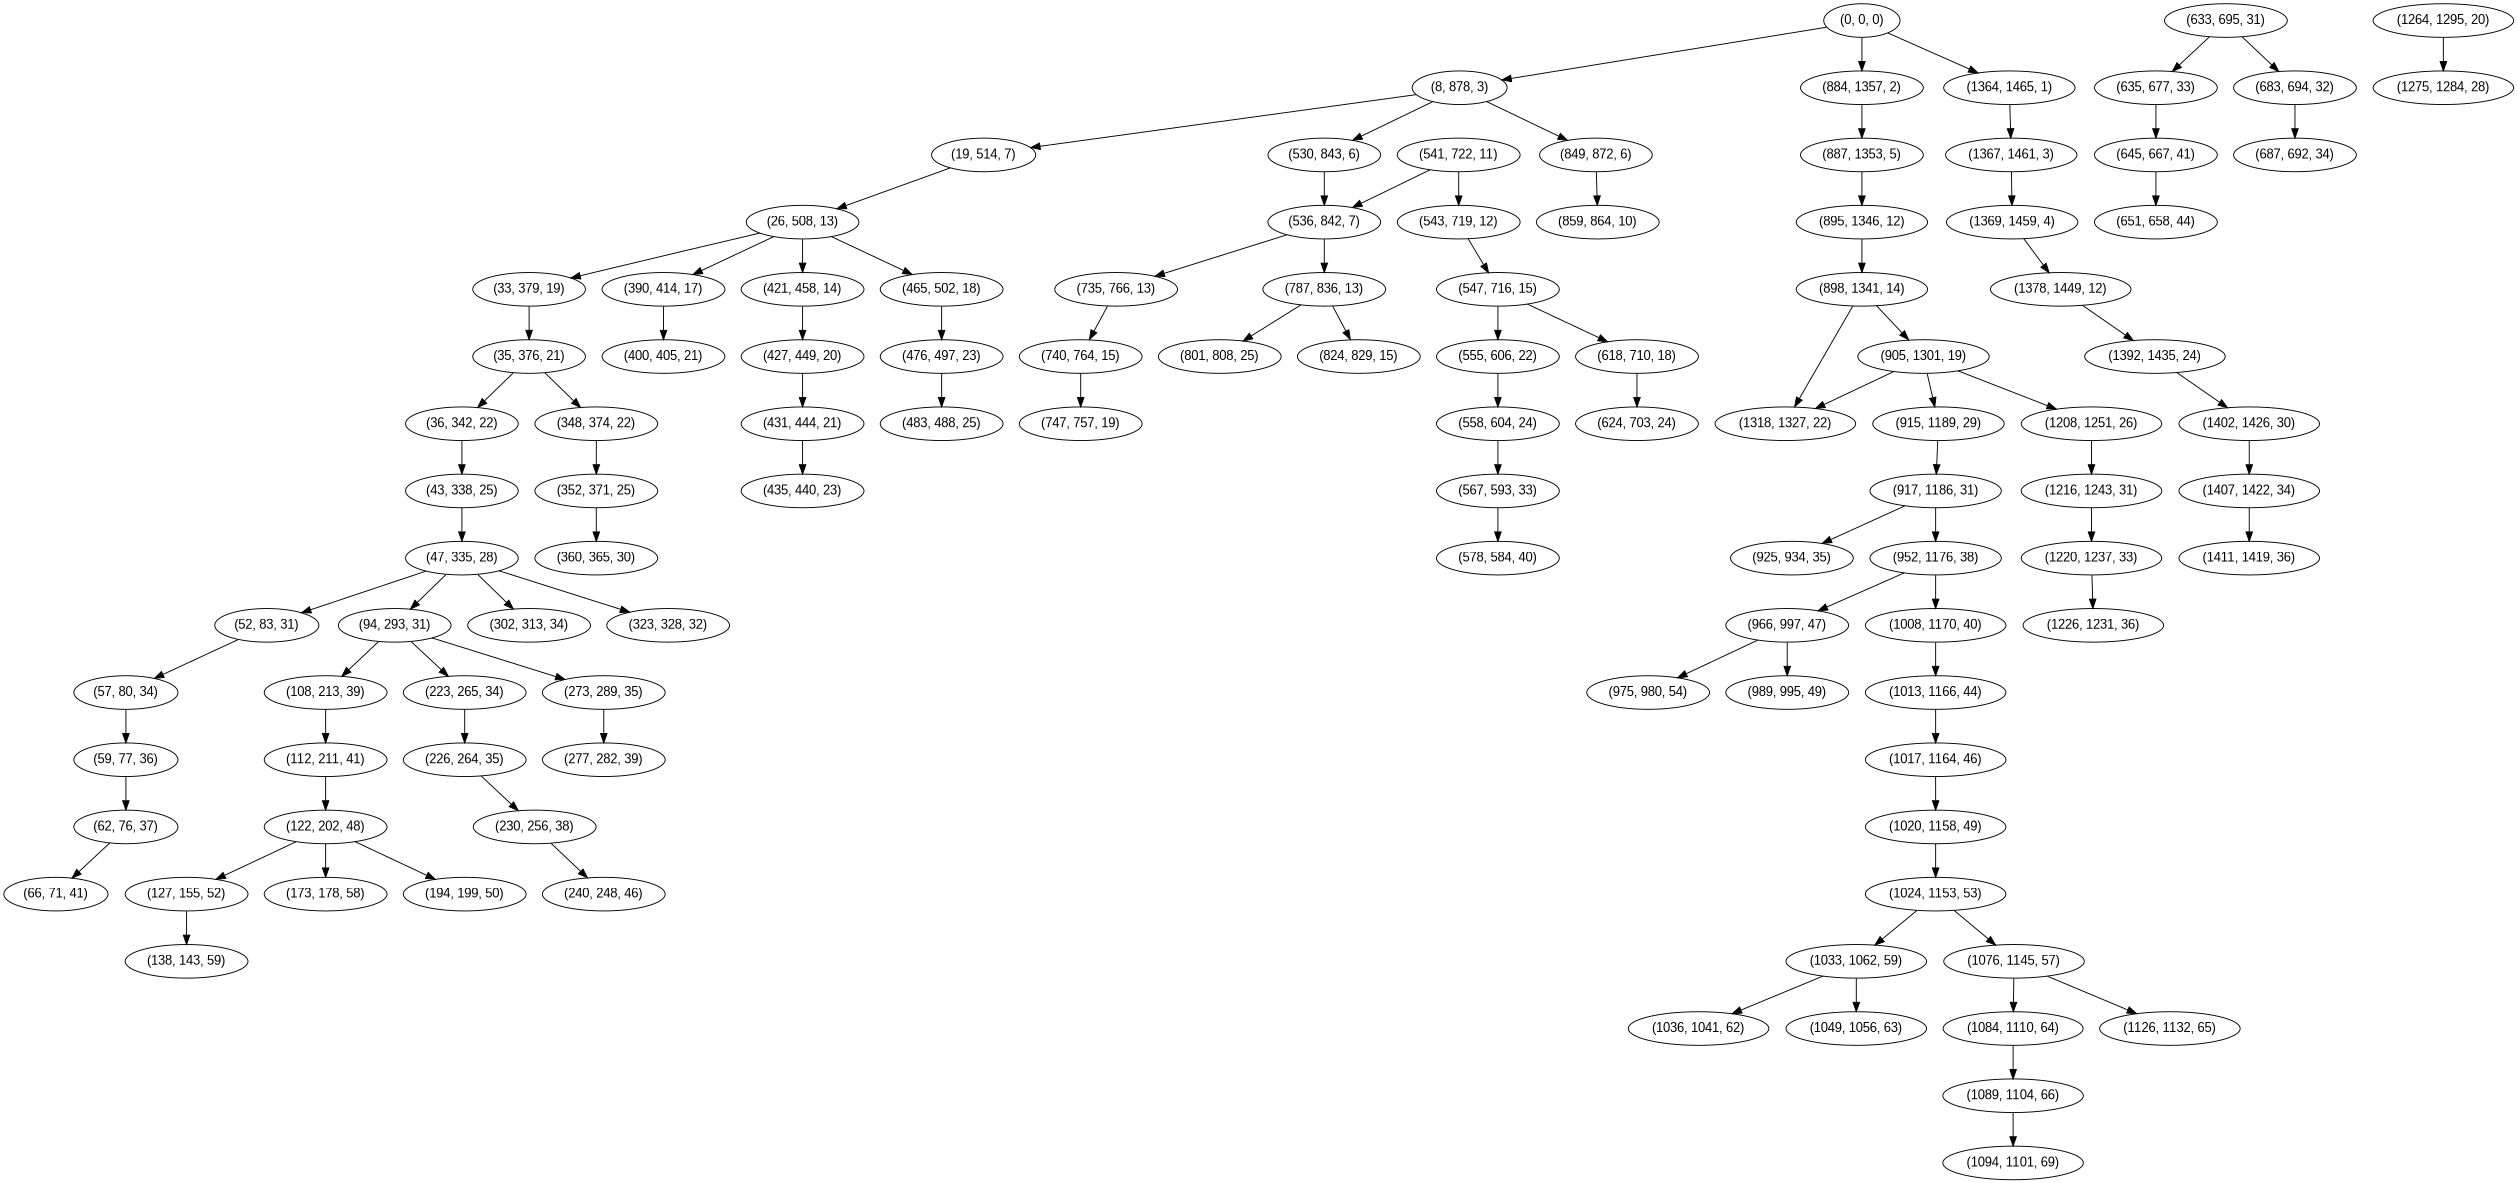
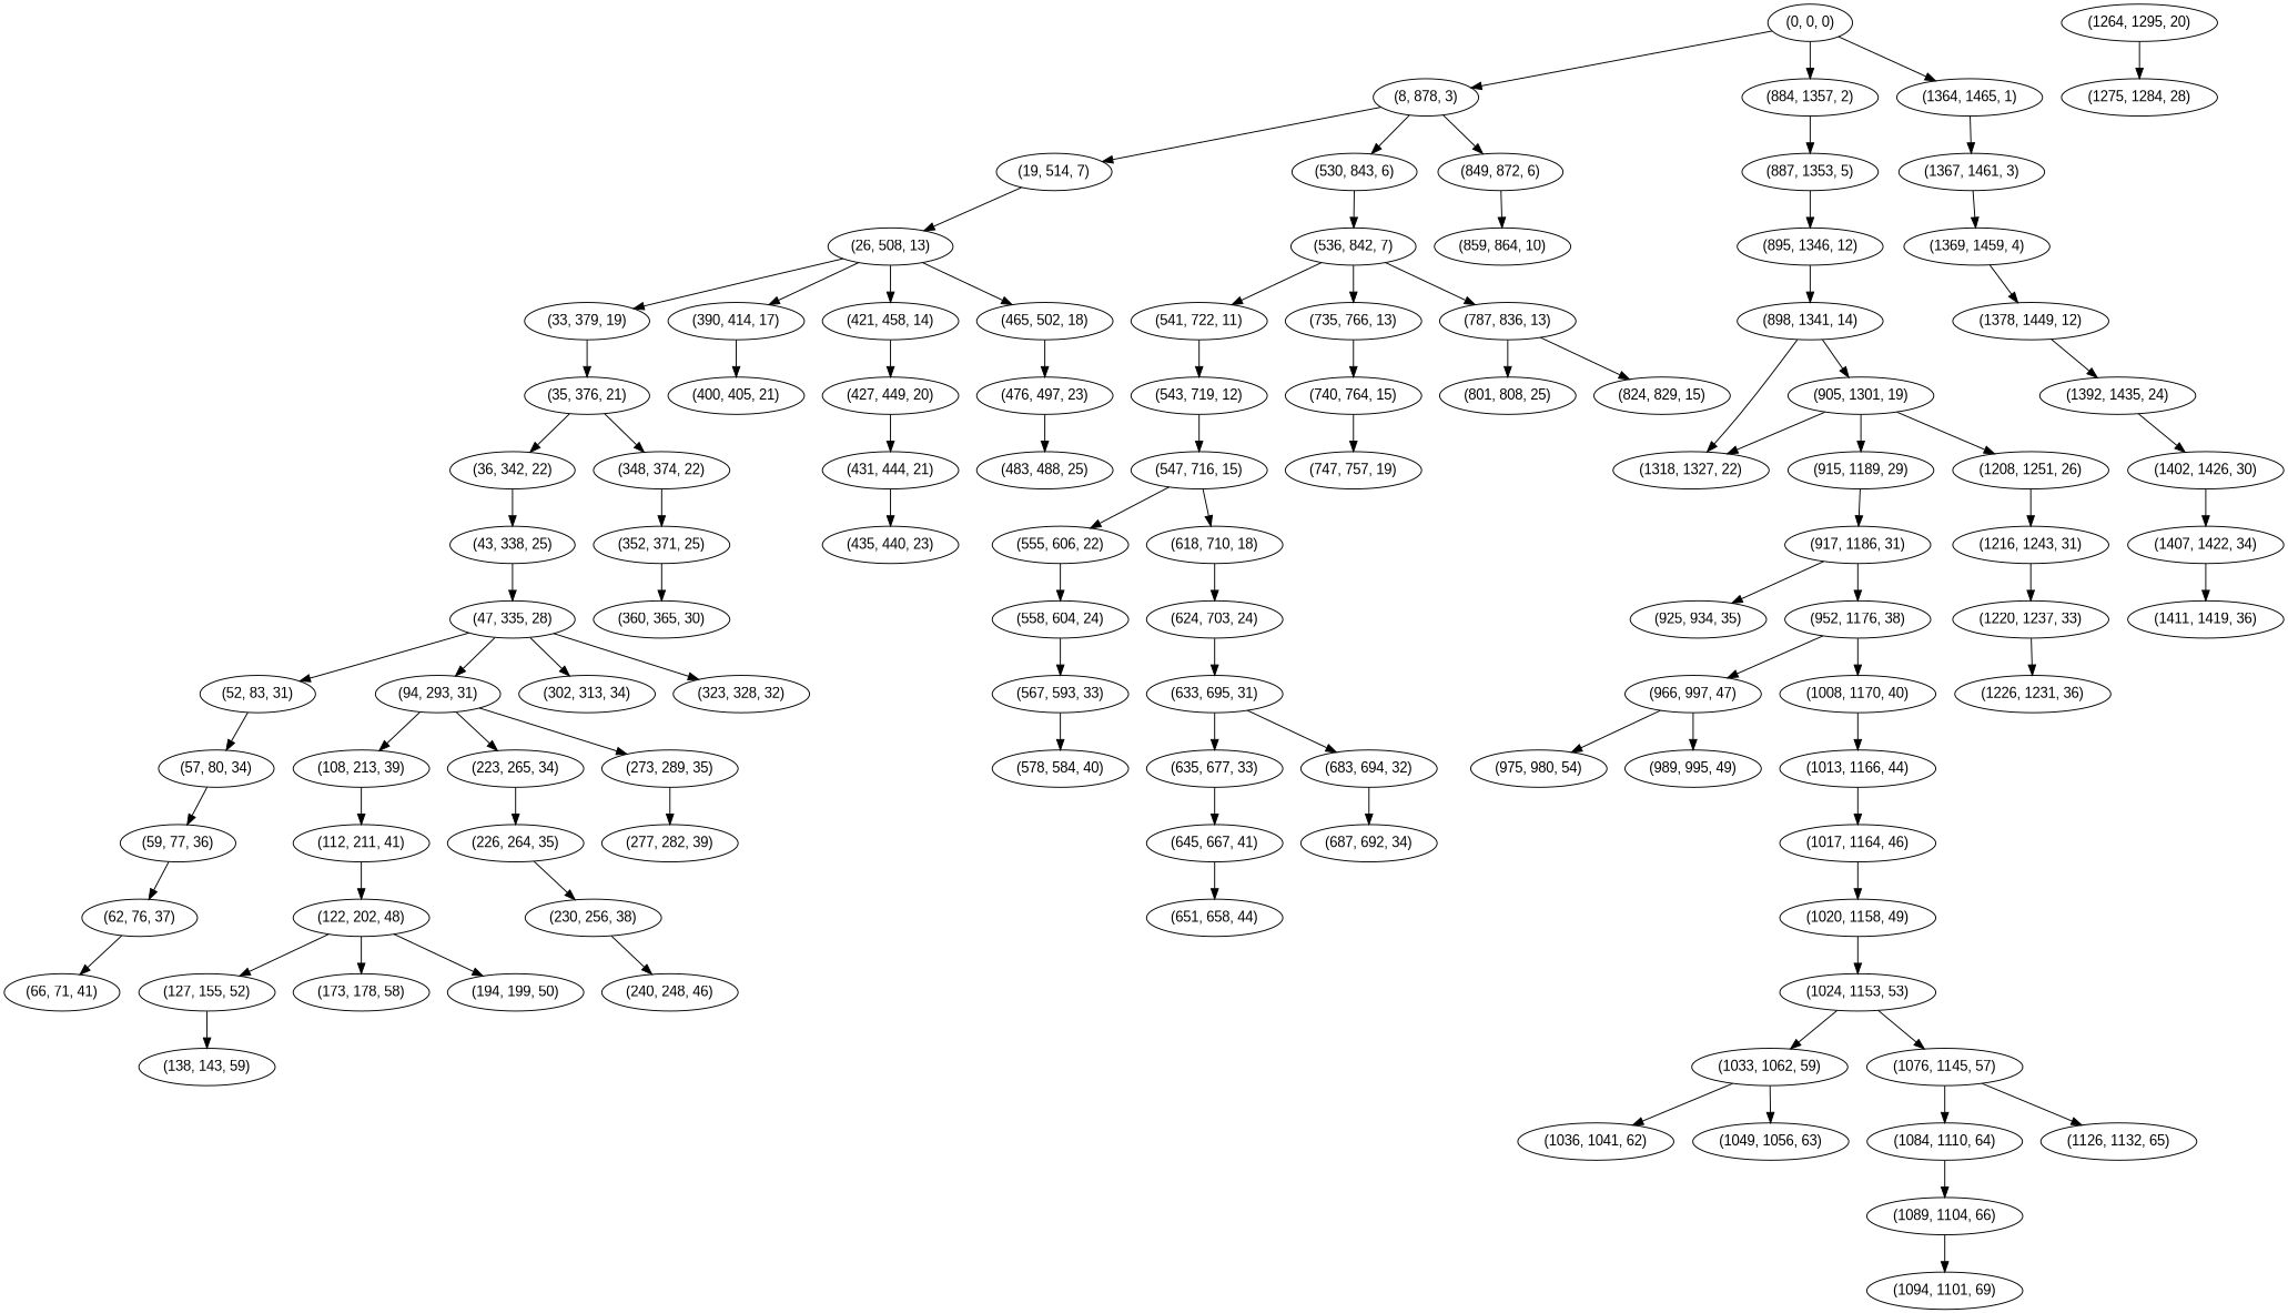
  digraph {
    fontname="Liberation Sans"
    node [fontname="Liberation Sans"]
    edge [fontname="Liberation Sans"]
    "(0, 0, 0)"
    "(8, 878, 3)"
    "(884, 1357, 2)"
    "(1364, 1465, 1)"
    "(19, 514, 7)"
    "(530, 843, 6)"
    "(849, 872, 6)"
    "(887, 1353, 5)"
    "(1367, 1461, 3)"
    "(26, 508, 13)"
    "(536, 842, 7)"
    "(859, 864, 10)"
    "(33, 379, 19)"
    "(390, 414, 17)"
    "(421, 458, 14)"
    "(465, 502, 18)"
    "(35, 376, 21)"
    "(400, 405, 21)"
    "(427, 449, 20)"
    "(476, 497, 23)"
    "(36, 342, 22)"
    "(348, 374, 22)"
    "(43, 338, 25)"
    "(352, 371, 25)"
    "(47, 335, 28)"
    "(52, 83, 31)"
    "(94, 293, 31)"
    "(302, 313, 34)"
    "(323, 328, 32)"
    "(57, 80, 34)"
    "(108, 213, 39)"
    "(223, 265, 34)"
    "(273, 289, 35)"
    "(59, 77, 36)"
    "(62, 76, 37)"
    "(66, 71, 41)"
    "(112, 211, 41)"
    "(226, 264, 35)"
    "(277, 282, 39)"
    "(122, 202, 48)"
    "(127, 155, 52)"
    "(173, 178, 58)"
    "(194, 199, 50)"
    "(138, 143, 59)"
    "(230, 256, 38)"
    "(240, 248, 46)"
    "(360, 365, 30)"
    "(431, 444, 21)"
    "(435, 440, 23)"
    "(483, 488, 25)"
    "(541, 722, 11)"
    "(735, 766, 13)"
    "(787, 836, 13)"
    "(543, 719, 12)"
    "(740, 764, 15)"
    "(801, 808, 25)"
    "(824, 829, 15)"
    "(547, 716, 15)"
    "(555, 606, 22)"
    "(618, 710, 18)"
    "(558, 604, 24)"
    "(624, 703, 24)"
    "(567, 593, 33)"
    "(578, 584, 40)"
    "(633, 695, 31)"
    "(635, 677, 33)"
    "(683, 694, 32)"
    "(645, 667, 41)"
    "(687, 692, 34)"
    "(651, 658, 44)"
    "(747, 757, 19)"
    "(895, 1346, 12)"
    "(898, 1341, 14)"
    "(905, 1301, 19)"
    "(1318, 1327, 22)"
    "(915, 1189, 29)"
    "(1208, 1251, 26)"
    "(917, 1186, 31)"
    "(1216, 1243, 31)"
    "(1264, 1295, 20)"
    "(1275, 1284, 28)"
    "(925, 934, 35)"
    "(952, 1176, 38)"
    "(966, 997, 47)"
    "(1008, 1170, 40)"
    "(975, 980, 54)"
    "(989, 995, 49)"
    "(1013, 1166, 44)"
    "(1017, 1164, 46)"
    "(1020, 1158, 49)"
    "(1024, 1153, 53)"
    "(1033, 1062, 59)"
    "(1076, 1145, 57)"
    "(1036, 1041, 62)"
    "(1049, 1056, 63)"
    "(1084, 1110, 64)"
    "(1126, 1132, 65)"
    "(1089, 1104, 66)"
    "(1094, 1101, 69)"
    "(1220, 1237, 33)"
    "(1226, 1231, 36)"
    "(1369, 1459, 4)"
    "(1378, 1449, 12)"
    "(1392, 1435, 24)"
    "(1402, 1426, 30)"
    "(1407, 1422, 34)"
    "(1411, 1419, 36)"
    "(0, 0, 0)" -> "(8, 878, 3)"
    "(0, 0, 0)" -> "(884, 1357, 2)"
    "(0, 0, 0)" -> "(1364, 1465, 1)"
    "(8, 878, 3)" -> "(19, 514, 7)"
    "(8, 878, 3)" -> "(530, 843, 6)"
    "(8, 878, 3)" -> "(849, 872, 6)"
    "(884, 1357, 2)" -> "(887, 1353, 5)"
    "(1364, 1465, 1)" -> "(1367, 1461, 3)"
    "(19, 514, 7)" -> "(26, 508, 13)"
    "(530, 843, 6)" -> "(536, 842, 7)"
    "(849, 872, 6)" -> "(859, 864, 10)"
    "(887, 1353, 5)" -> "(895, 1346, 12)"
    "(1367, 1461, 3)" -> "(1369, 1459, 4)"
    "(26, 508, 13)" -> "(33, 379, 19)"
    "(26, 508, 13)" -> "(390, 414, 17)"
    "(26, 508, 13)" -> "(421, 458, 14)"
    "(26, 508, 13)" -> "(465, 502, 18)"
-   "(541, 722, 11)" -> "(536, 842, 7)"
+   "(536, 842, 7)" -> "(541, 722, 11)"
    "(536, 842, 7)" -> "(735, 766, 13)"
    "(536, 842, 7)" -> "(787, 836, 13)"
    "(33, 379, 19)" -> "(35, 376, 21)"
    "(390, 414, 17)" -> "(400, 405, 21)"
    "(421, 458, 14)" -> "(427, 449, 20)"
    "(465, 502, 18)" -> "(476, 497, 23)"
    "(35, 376, 21)" -> "(36, 342, 22)"
    "(35, 376, 21)" -> "(348, 374, 22)"
    "(427, 449, 20)" -> "(431, 444, 21)"
    "(476, 497, 23)" -> "(483, 488, 25)"
    "(36, 342, 22)" -> "(43, 338, 25)"
    "(348, 374, 22)" -> "(352, 371, 25)"
    "(43, 338, 25)" -> "(47, 335, 28)"
    "(352, 371, 25)" -> "(360, 365, 30)"
    "(47, 335, 28)" -> "(52, 83, 31)"
    "(47, 335, 28)" -> "(94, 293, 31)"
    "(47, 335, 28)" -> "(302, 313, 34)"
    "(47, 335, 28)" -> "(323, 328, 32)"
    "(52, 83, 31)" -> "(57, 80, 34)"
    "(94, 293, 31)" -> "(108, 213, 39)"
    "(94, 293, 31)" -> "(223, 265, 34)"
    "(94, 293, 31)" -> "(273, 289, 35)"
    "(57, 80, 34)" -> "(59, 77, 36)"
    "(108, 213, 39)" -> "(112, 211, 41)"
    "(223, 265, 34)" -> "(226, 264, 35)"
    "(273, 289, 35)" -> "(277, 282, 39)"
    "(59, 77, 36)" -> "(62, 76, 37)"
    "(62, 76, 37)" -> "(66, 71, 41)"
    "(112, 211, 41)" -> "(122, 202, 48)"
    "(226, 264, 35)" -> "(230, 256, 38)"
    "(122, 202, 48)" -> "(127, 155, 52)"
    "(122, 202, 48)" -> "(173, 178, 58)"
    "(122, 202, 48)" -> "(194, 199, 50)"
    "(127, 155, 52)" -> "(138, 143, 59)"
    "(230, 256, 38)" -> "(240, 248, 46)"
    "(431, 444, 21)" -> "(435, 440, 23)"
    "(541, 722, 11)" -> "(543, 719, 12)"
    "(735, 766, 13)" -> "(740, 764, 15)"
    "(787, 836, 13)" -> "(801, 808, 25)"
    "(787, 836, 13)" -> "(824, 829, 15)"
    "(543, 719, 12)" -> "(547, 716, 15)"
    "(740, 764, 15)" -> "(747, 757, 19)"
    "(547, 716, 15)" -> "(555, 606, 22)"
    "(547, 716, 15)" -> "(618, 710, 18)"
    "(555, 606, 22)" -> "(558, 604, 24)"
    "(618, 710, 18)" -> "(624, 703, 24)"
    "(558, 604, 24)" -> "(567, 593, 33)"
+   "(624, 703, 24)" -> "(633, 695, 31)"
    "(567, 593, 33)" -> "(578, 584, 40)"
    "(633, 695, 31)" -> "(635, 677, 33)"
    "(633, 695, 31)" -> "(683, 694, 32)"
    "(635, 677, 33)" -> "(645, 667, 41)"
    "(683, 694, 32)" -> "(687, 692, 34)"
    "(645, 667, 41)" -> "(651, 658, 44)"
    "(895, 1346, 12)" -> "(898, 1341, 14)"
    "(898, 1341, 14)" -> "(905, 1301, 19)"
    "(898, 1341, 14)" -> "(1318, 1327, 22)"
    "(905, 1301, 19)" -> "(1318, 1327, 22)"
    "(905, 1301, 19)" -> "(915, 1189, 29)"
    "(905, 1301, 19)" -> "(1208, 1251, 26)"
    "(915, 1189, 29)" -> "(917, 1186, 31)"
    "(1208, 1251, 26)" -> "(1216, 1243, 31)"
    "(917, 1186, 31)" -> "(925, 934, 35)"
    "(917, 1186, 31)" -> "(952, 1176, 38)"
    "(1216, 1243, 31)" -> "(1220, 1237, 33)"
    "(1264, 1295, 20)" -> "(1275, 1284, 28)"
    "(952, 1176, 38)" -> "(966, 997, 47)"
    "(952, 1176, 38)" -> "(1008, 1170, 40)"
    "(966, 997, 47)" -> "(975, 980, 54)"
    "(966, 997, 47)" -> "(989, 995, 49)"
    "(1008, 1170, 40)" -> "(1013, 1166, 44)"
    "(1013, 1166, 44)" -> "(1017, 1164, 46)"
    "(1017, 1164, 46)" -> "(1020, 1158, 49)"
    "(1020, 1158, 49)" -> "(1024, 1153, 53)"
    "(1024, 1153, 53)" -> "(1033, 1062, 59)"
    "(1024, 1153, 53)" -> "(1076, 1145, 57)"
    "(1033, 1062, 59)" -> "(1036, 1041, 62)"
    "(1033, 1062, 59)" -> "(1049, 1056, 63)"
    "(1076, 1145, 57)" -> "(1084, 1110, 64)"
    "(1076, 1145, 57)" -> "(1126, 1132, 65)"
    "(1084, 1110, 64)" -> "(1089, 1104, 66)"
    "(1089, 1104, 66)" -> "(1094, 1101, 69)"
    "(1220, 1237, 33)" -> "(1226, 1231, 36)"
    "(1369, 1459, 4)" -> "(1378, 1449, 12)"
    "(1378, 1449, 12)" -> "(1392, 1435, 24)"
    "(1392, 1435, 24)" -> "(1402, 1426, 30)"
    "(1402, 1426, 30)" -> "(1407, 1422, 34)"
    "(1407, 1422, 34)" -> "(1411, 1419, 36)"
  }
